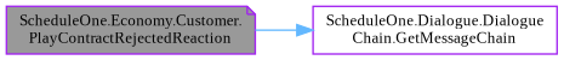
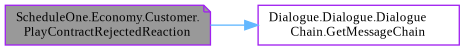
  digraph {
    rankdir=LR
    fontname="Liberation Serif"
    node [color=purple fontname="Liberation Serif" fontsize=10 style=filled]
    n1 [fillcolor=grey60 fontcolor=black height=0.2 label="ScheduleOne.Economy.Customer.\lPlayContractRejectedReaction" shape=note width=0.4]
-   n2 [fillcolor=white height=0.2 label="ScheduleOne.Dialogue.Dialogue\lChain.GetMessageChain" shape=box width=0.4]
+   n2 [fillcolor=white height=0.2 label="Dialogue.Dialogue.Dialogue\lChain.GetMessageChain" shape=box width=0.4]
    n1 -> n2 [color=steelblue1 fontname="Liberation Serif" fontsize=10 labelfontname=Helvetica labelfontsize=10 style=solid]
  }
